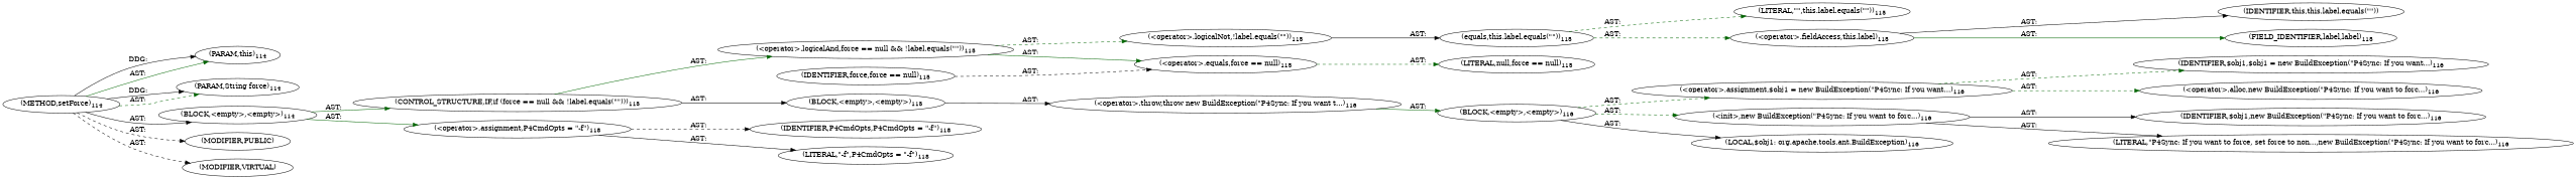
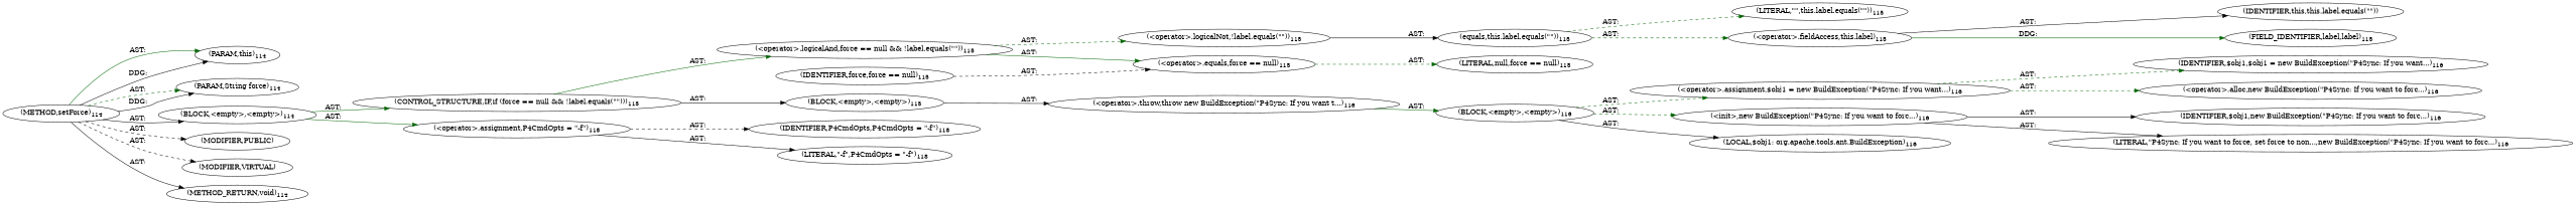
  digraph {
    rankdir=LR
    edge [color=darkgreen style=solid]
    n1 [label=<(METHOD,setForce)<SUB>114</SUB>>]
    n2 [label=<(PARAM,this)<SUB>114</SUB>>]
    n3 [label=<(PARAM,String force)<SUB>114</SUB>>]
    n4 [label=<(BLOCK,&lt;empty&gt;,&lt;empty&gt;)<SUB>114</SUB>>]
    n5 [label=<(MODIFIER,PUBLIC)>]
    n6 [label=<(MODIFIER,VIRTUAL)>]
+   n7 [label=<(METHOD_RETURN,void)<SUB>114</SUB>>]
    n8 [label=<(CONTROL_STRUCTURE,IF,if (force == null &amp;&amp; !label.equals(&quot;&quot;)))<SUB>115</SUB>>]
    n9 [label=<(&lt;operator&gt;.assignment,P4CmdOpts = &quot;-f&quot;)<SUB>118</SUB>>]
    n10 [label=<(&lt;operator&gt;.logicalAnd,force == null &amp;&amp; !label.equals(&quot;&quot;))<SUB>115</SUB>>]
    n11 [label=<(BLOCK,&lt;empty&gt;,&lt;empty&gt;)<SUB>115</SUB>>]
    n12 [label=<(IDENTIFIER,P4CmdOpts,P4CmdOpts = &quot;-f&quot;)<SUB>118</SUB>>]
    n13 [label=<(LITERAL,&quot;-f&quot;,P4CmdOpts = &quot;-f&quot;)<SUB>118</SUB>>]
    n14 [label=<(&lt;operator&gt;.equals,force == null)<SUB>115</SUB>>]
    n15 [label=<(&lt;operator&gt;.logicalNot,!label.equals(&quot;&quot;))<SUB>115</SUB>>]
    n16 [label=<(&lt;operator&gt;.throw,throw new BuildException(&quot;P4Sync: If you want t...)<SUB>116</SUB>>]
    n17 [label=<(LITERAL,null,force == null)<SUB>115</SUB>>]
    n18 [label=<(equals,this.label.equals(&quot;&quot;))<SUB>115</SUB>>]
    n19 [label=<(IDENTIFIER,force,force == null)<SUB>115</SUB>>]
    n20 [label=<(&lt;operator&gt;.fieldAccess,this.label)<SUB>115</SUB>>]
    n21 [label=<(LITERAL,&quot;&quot;,this.label.equals(&quot;&quot;))<SUB>115</SUB>>]
    n22 [label=<(IDENTIFIER,this,this.label.equals(&quot;&quot;))>]
    n23 [label=<(FIELD_IDENTIFIER,label,label)<SUB>115</SUB>>]
    n24 [label=<(BLOCK,&lt;empty&gt;,&lt;empty&gt;)<SUB>116</SUB>>]
    n25 [label=<(LOCAL,$obj1: org.apache.tools.ant.BuildException)<SUB>116</SUB>>]
    n26 [label=<(&lt;operator&gt;.assignment,$obj1 = new BuildException(&quot;P4Sync: If you want...)<SUB>116</SUB>>]
    n27 [label=<(&lt;init&gt;,new BuildException(&quot;P4Sync: If you want to forc...)<SUB>116</SUB>>]
    n28 [label=<(IDENTIFIER,$obj1,$obj1 = new BuildException(&quot;P4Sync: If you want...)<SUB>116</SUB>>]
    n29 [label=<(&lt;operator&gt;.alloc,new BuildException(&quot;P4Sync: If you want to forc...)<SUB>116</SUB>>]
    n30 [label=<(IDENTIFIER,$obj1,new BuildException(&quot;P4Sync: If you want to forc...)<SUB>116</SUB>>]
    n31 [label=<(LITERAL,&quot;P4Sync: If you want to force, set force to non...,new BuildException(&quot;P4Sync: If you want to forc...)<SUB>116</SUB>>]
    n1 -> n2 [label="AST: "]
    n1 -> n2 [color=black label="DDG: "]
    n1 -> n3 [label="AST: " style=dashed]
    n1 -> n3 [color=black label="DDG: "]
    n1 -> n4 [color=black label="AST: "]
    n1 -> n5 [color=black label="AST: " style=dashed]
    n1 -> n6 [color=black label="AST: " style=dashed]
+   n1 -> n7 [color=black label="AST: "]
    n4 -> n8 [label="AST: "]
    n4 -> n9 [label="AST: "]
    n8 -> n10 [label="AST: "]
    n8 -> n11 [color=black label="AST: "]
    n9 -> n12 [color=black label="AST: " style=dashed]
    n9 -> n13 [color=black label="AST: "]
    n10 -> n14 [label="AST: "]
    n10 -> n15 [label="AST: " style=dashed]
    n11 -> n16 [color=black label="AST: "]
    n14 -> n17 [label="AST: " style=dashed]
    n15 -> n18 [color=black label="AST: "]
    n16 -> n24 [label="AST: "]
    n18 -> n20 [label="AST: " style=dashed]
    n18 -> n21 [label="AST: " style=dashed]
    n19 -> n14 [color=black label="AST: " style=dashed]
    n20 -> n22 [color=black label="AST: "]
-   n20 -> n23 [label="AST: "]
+   n20 -> n23 [label="DDG: "]
    n24 -> n25 [color=black label="AST: "]
    n24 -> n26 [label="AST: " style=dashed]
    n24 -> n27 [label="AST: " style=dashed]
    n26 -> n28 [label="AST: " style=dashed]
    n26 -> n29 [label="AST: " style=dashed]
    n27 -> n30 [color=black label="AST: "]
    n27 -> n31 [color=black label="AST: "]
  }
